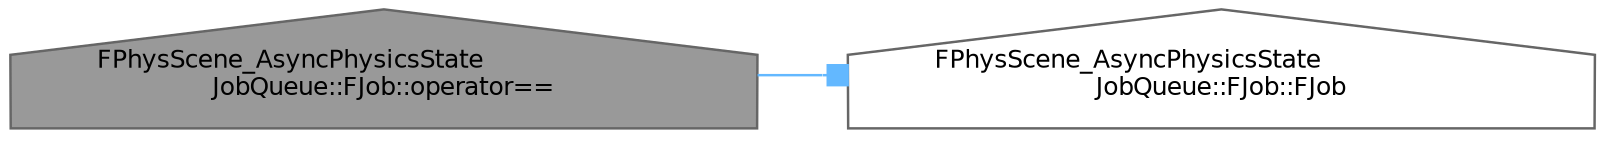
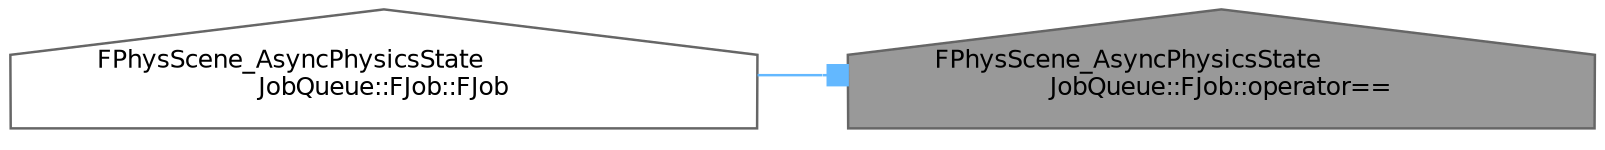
  digraph {
    rankdir=LR
    node [fontname=Helvetica fontsize=10 shape=house style=filled]
    n1 [color=gray40 fillcolor=grey60 fontcolor=black height=0.2 label="FPhysScene_AsyncPhysicsState\lJobQueue::FJob::operator==" width=0.4]
    n2 [color=grey40 fillcolor=white height=0.2 label="FPhysScene_AsyncPhysicsState\lJobQueue::FJob::FJob" width=0.4]
-   n1 -> n2 [color=steelblue1 fontname=Helvetica fontsize=10 labelfontname=Helvetica labelfontsize=10 style=solid arrowhead=box]
+   n2 -> n1 [color=steelblue1 fontname=Helvetica fontsize=10 labelfontname=Helvetica labelfontsize=10 style=solid arrowhead=box]
  }
